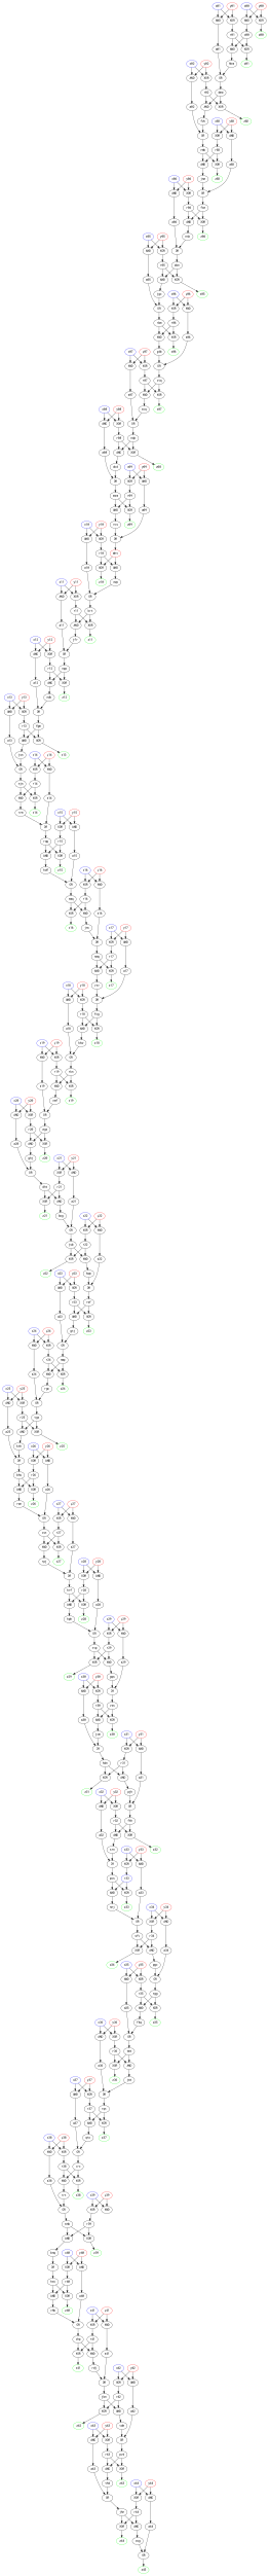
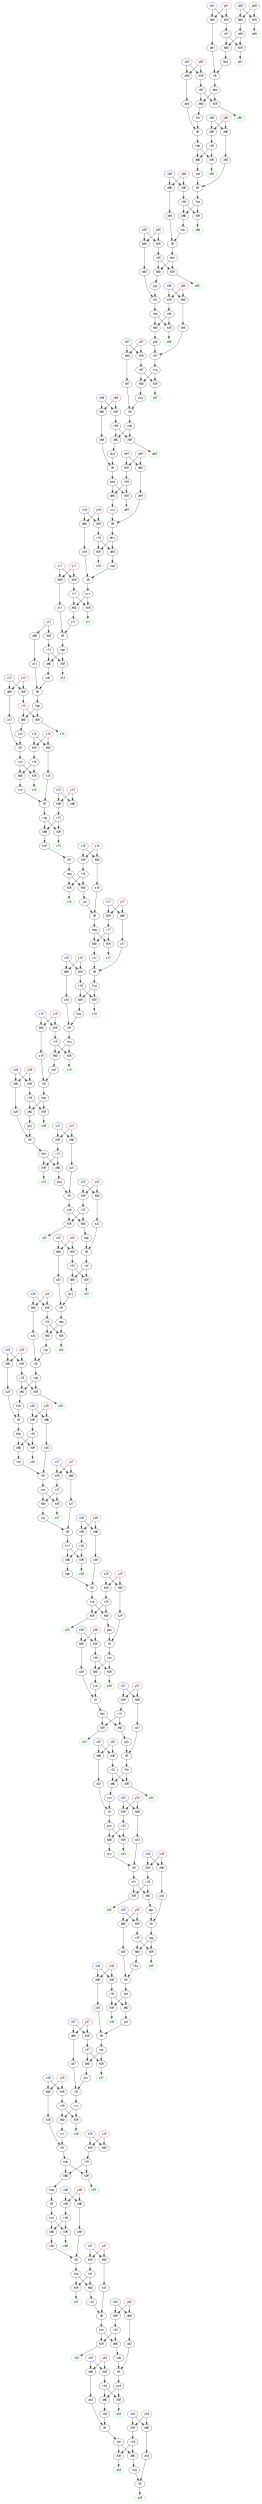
  strict digraph {
    fontname="Roboto Mono"
    node [fontname="Roboto Mono"]
    edge [fontname="Roboto Mono"]
    n1 [label=AND]
    n2 [label=a13]
    n3 [label=OR]
    x13 [color=blue]
    n5 [label=XOR]
-   n6 [label=r13]
+   n6 [label=r13 color=red]
    y13 [color=red]
    mjn
    n9 [label=XOR]
    n10 [label=r08]
    n11 [label=XOR]
    n12 [label=AND]
    x08 [color=blue]
    n14 [label=AND]
    n15 [label=a08]
    y08 [color=red]
    z08 [color=green]
    dcd
    n19 [label=XOR]
    n20 [label=r01]
    n21 [label=XOR]
    n22 [label=AND]
    x01 [color=blue]
    n24 [label=AND]
    n25 [label=a01]
    y01 [color=red]
    z01 [color=green]
    hkm
    n29 [label=AND]
    rwn
    n31 [label=OR]
    bhs
    n33 [label=XOR]
    z26 [color=green]
    n35 [label=r26]
    pst
    n37 [label=XOR]
    n38 [label=r23]
    n39 [label=AND]
    n40 [label=XOR]
    x23 [color=blue]
    n42 [label=AND]
    n43 [label=a23]
    y23 [color=red]
    gtj
    z23 [color=green]
    n47 [label=AND]
    hph
    n49 [label=OR]
    hrf
    n51 [label=XOR]
    z28 [color=green]
    n53 [label=r28]
    ttp
    n55 [label=XOR]
    z29 [color=green]
    n57 [label=r29]
    n58 [label=AND]
    gqs
    n60 [label=AND]
    n61 [label=a02]
    n62 [label=OR]
    x02 [color=blue]
    n64 [label=XOR]
    n65 [label=r02]
    y02 [color=red]
    rmb
    n68 [label=AND]
    n69 [label=a30]
    n70 [label=OR]
    x30 [color=blue]
    n72 [label=XOR]
    n73 [label=r30]
    y30 [color=red]
    hdn
    n76 [label=OR]
    jhn
    n78 [label=XOR]
    n79 [label=AND]
    n80 [label=a43]
    thd
    z44 [color=green]
    csg
    n84 [label=XOR]
    z19 [color=green]
    n86 [label=r19]
    n87 [label=AND]
    vmf
    rkn
    n90 [label=OR]
    php
    n92 [label=XOR]
    n93 [label=AND]
    vhb
    n95 [label=a40]
    z41 [color=green]
    rdj
    n98 [label=AND]
    n99 [label=XOR]
    fvk
    jnw
    z03 [color=green]
    n103 [label=AND]
    nrm
    n105 [label=OR]
    n106 [label=r14]
    n107 [label=XOR]
    z14 [color=green]
    rqq
    n110 [label=AND]
    hdf
    n112 [label=OR]
    n113 [label=r15]
    n114 [label=XOR]
    z15 [color=green]
    mmq
    n117 [label=XOR]
    z43 [color=green]
    n119 [label=r43]
    n120 [label=AND]
    pvd
    n122 [label=XOR]
    z21 [color=green]
    dht
    n125 [label=AND]
    bcg
    n127 [label=r21]
    n128 [label=OR]
    z45 [color=green]
    n130 [label=a44]
    n131 [label=XOR]
    z42 [color=green]
    jbn
    n134 [label=AND]
    vdm
    n136 [label=r42]
    n137 [label=XOR]
    z22 [color=green]
    jsb
    n140 [label=AND]
    kwp
    n142 [label=r22]
    n143 [label=OR]
    n144 [label=OR]
    vss
    n146 [label=XOR]
    n147 [label=AND]
    n148 [label=a29]
    z30 [color=green]
    jcm
    n151 [label=AND]
    n152 [label=a05]
    n153 [label=OR]
    x05 [color=blue]
    n155 [label=XOR]
    n156 [label=r05]
    y05 [color=red]
    nbm
    n159 [label=XOR]
    x29 [color=blue]
    n161 [label=AND]
    y29 [color=red]
    n163 [label=XOR]
    z37 [color=green]
    n165 [label=r37]
    n166 [label=AND]
    qtc
    rqt
    n169 [label=AND]
    n170 [label=a11]
    n171 [label=OR]
    x11 [color=blue]
    n173 [label=XOR]
    n174 [label=r11]
    y11 [color=red]
    npp
    n177 [label=XOR]
    z06 [color=green]
    n179 [label=AND]
    gdb
    n181 [label=r06]
    n182 [label=AND]
    nnj
    n184 [label=OR]
    pcs
    n186 [label=XOR]
    z33 [color=green]
    n188 [color=blue label=r33]
    sfv
    n190 [label=OR]
    n191 [label=XOR]
    n192 [label=AND]
    n193 [label=a33]
    z34 [color=green]
    pgc
    n196 [label=XOR]
    n197 [label=r20]
    n198 [label=XOR]
    n199 [label=AND]
    x20 [color=blue]
    n201 [label=AND]
    n202 [label=a20]
    y20 [color=red]
    z20 [color=green]
    ghj
    n206 [label=AND]
    n207 [label=XOR]
    n208 [label=a26]
    rpj
    z27 [color=green]
    n211 [label=OR]
    hst
    n213 [label=AND]
    n214 [label=XOR]
    bnq
    z40 [color=green]
    n217 [label=XOR]
    n218 [label=r40]
    x40 [color=blue]
    n220 [label=AND]
    y40 [color=red]
    n222 [label=OR]
    n223 [label=OR]
    n224 [label=r27]
    n225 [label=OR]
    msm
    n227 [label=AND]
    n228 [label=XOR]
    rcs
    z09 [color=green]
    n231 [label=OR]
    nmp
    n233 [label=XOR]
    n234 [label=r12]
    n235 [label=XOR]
    n236 [label=AND]
-   x12 [color=blue]
    n238 [label=AND]
    n239 [label=a12]
    y12 [color=red]
    z12 [color=green]
    ndk
    n243 [label=XOR]
    n244 [label=r32]
    n245 [label=AND]
    n246 [label=XOR]
    x32 [color=blue]
    n248 [label=AND]
    n249 [label=a32]
    y32 [color=red]
    srn
    z32 [color=green]
    n253 [label=XOR]
    n254 [label=r38]
    n255 [label=XOR]
    n256 [label=AND]
    x38 [color=blue]
    n258 [label=AND]
    n259 [label=a38]
    y38 [color=red]
    z38 [color=green]
    nrt
    n263 [label=AND]
    n264 [label=a21]
    x21 [color=blue]
    n266 [label=XOR]
    y21 [color=red]
    n268 [label=OR]
    wbn
    n270 [label=AND]
    n271 [label=XOR]
    n272 [label=a04]
    nsk
    jgc
    z05 [color=green]
    n276 [label=OR]
    fgm
    n278 [label=XOR]
    x33 [color=blue]
    n280 [label=AND]
    y33 [color=red]
    n282 [label=AND]
    n283 [label=a41]
    n284 [label=OR]
    x41 [color=blue]
    n286 [label=XOR]
    n287 [label=r41]
    y41 [color=red]
    n289 [label=AND]
    jwt
    n291 [label=OR]
    n292 [label=r36]
    n293 [label=XOR]
    z36 [color=green]
    tmt
    wgs
    n297 [label=AND]
    n298 [label=a25]
    n299 [label=OR]
    x25 [color=blue]
    n301 [label=XOR]
    n302 [label=r25]
    y25 [color=red]
    n304 [label=a36]
    n305 [label=AND]
    n306 [label=XOR]
    jsn
    z13 [color=green]
    n309 [label=OR]
    dmw
    n311 [label=AND]
    n312 [label=a14]
    x14 [color=blue]
    n314 [label=XOR]
    y14 [color=red]
    n316 [label=c00]
    n317 [label=XOR]
    z10 [color=green]
    n319 [label=r10]
    n320 [label=AND]
    vwp
-   mht [color=red]
+   mht
    n323 [label=XOR]
    n324 [label=r24]
    n325 [label=AND]
    n326 [label=XOR]
    x24 [color=blue]
    n328 [label=AND]
    n329 [label=a24]
    y24 [color=red]
    rgc
    z24 [color=green]
    n333 [label=OR]
    nmq
    n335 [label=AND]
    n336 [label=XOR]
    n337 [label=a16]
    jnv
    vtv
    z17 [color=green]
    n341 [label=XOR]
    n342 [label=AND]
-   n343 [label=a15]
    z16 [color=green]
    n345 [label=XOR]
    n346 [label=r03]
    x03 [color=blue]
    n348 [label=AND]
    n349 [label=a03]
    y03 [color=red]
    n351 [label=XOR]
    z35 [color=green]
    n353 [label=r35]
    n354 [label=AND]
    fkq
    tgg
    rsf
    n358 [label=a27]
    n359 [label=OR]
    n360 [label=XOR]
    n361 [label=r07]
    n362 [label=AND]
    n363 [label=XOR]
    x07 [color=blue]
    n365 [label=AND]
    n366 [label=a07]
    y07 [color=red]
    stq
    z07 [color=green]
    n370 [label=AND]
    n371 [label=XOR]
    z02 [color=green]
    n373 [label=AND]
    n374 [label=a35]
    x35 [color=blue]
    n376 [label=XOR]
    y35 [color=red]
    n378 [label=XOR]
    n379 [label=r34]
    x34 [color=blue]
    n381 [label=AND]
    n382 [label=a34]
    y34 [color=red]
    n384 [label=OR]
    wnb
    n386 [label=AND]
    n387 [label=XOR]
    z39 [color=green]
    n389 [label=OR]
    n390 [label=XOR]
    n391 [label=AND]
    z11 [color=green]
    jfr
    n394 [label=AND]
    n395 [label=a06]
    n396 [label=OR]
    x06 [color=blue]
    n398 [label=XOR]
    y06 [color=red]
    btq
    krt
    n402 [label=OR]
    tgs
    n404 [label=r16]
    n405 [label=XOR]
    n406 [label=AND]
    z31 [color=green]
    pjh
    n409 [label=OR]
    n410 [label=r09]
    n411 [label=OR]
    n412 [label=AND]
    x44 [color=blue]
    n414 [label=XOR]
    n415 [label=r44]
    y44 [color=red]
    n417 [label=OR]
    fcw
    n419 [label=OR]
    n420 [label=OR]
    n421 [label=OR]
    n422 [label=XOR]
    n423 [label=r17]
    x17 [color=blue]
    n425 [label=AND]
    n426 [label=a17]
    y17 [color=red]
    n428 [label=XOR]
    n429 [label=r39]
    x39 [color=blue]
    n431 [label=AND]
    y39 [color=red]
    n433 [label=XOR]
    x28 [color=blue]
    n435 [label=AND]
    n436 [label=a28]
    y28 [color=red]
    n438 [label=OR]
    fcg
    n440 [label=AND]
    n441 [label=a19]
    x19 [color=blue]
    n443 [label=XOR]
    y19 [color=red]
    n445 [label=a10]
    n446 [label=OR]
    n447 [label=a18]
    kkw
    n449 [label=AND]
    n450 [label=XOR]
    z18 [color=green]
    n452 [label=r18]
    n453 [label=XOR]
    x09 [color=blue]
    n455 [label=AND]
    n456 [label=a09]
    y09 [color=red]
    n458 [label=AND]
    x18 [color=blue]
    n460 [label=XOR]
    y18 [color=red]
    n462 [label=AND]
    x15 [color=blue]
    n464 [label=XOR]
    y15 [color=red]
    nqk
    fth
    n468 [label=XOR]
    x26 [color=blue]
    n470 [label=AND]
    y26 [color=red]
    n472 [label=AND]
    n473 [label=XOR]
    kth
    z25 [color=green]
    n476 [label=XOR]
    n477 [color=green label=z00]
    x00 [color=blue]
    n479 [label=AND]
    y00 [color=red]
    n481 [label=OR]
    crc
    n483 [label=AND]
    n484 [label=XOR]
    z04 [color=green]
    n486 [label=r04]
    n487 [label=OR]
    n488 [label=a37]
    n489 [label=AND]
    n490 [label=a42]
    x42 [color=blue]
    n492 [label=XOR]
    y42 [color=red]
    n494 [label=OR]
    n495 [label=a31]
    n496 [label=XOR]
    x37 [color=blue]
    n498 [label=AND]
    y37 [color=red]
    n500 [label=AND]
    x16 [color=blue]
    n502 [label=XOR]
    y16 [color=red]
    n504 [label=AND]
    x43 [color=blue]
    n506 [label=XOR]
    y43 [color=red]
    n508 [label=AND]
    n509 [label=a22]
    x22 [color=blue]
    n511 [label=XOR]
    y22 [color=red]
    n513 [label=r31]
    n514 [label=AND]
    x04 [color=blue]
    n516 [label=XOR]
    y04 [color=red]
    n518 [label=XOR]
    x10 [color=blue]
    n520 [label=AND]
    y10 [color=red]
    n522 [label=AND]
    x36 [color=blue]
    n524 [label=XOR]
    y36 [color=red]
    n526 [label=XOR]
    x27 [color=blue]
    n528 [label=AND]
    y27 [color=red]
    n530 [label=AND]
    x31 [color=blue]
    n532 [label=XOR]
    y31 [color=red]
    n1 -> n2
    n2 -> n3
    n3 -> mjn
    x13 -> n1
    x13 -> n5
    n5 -> n6
    n6 -> n305
    n6 -> n306
    y13 -> n1
    y13 -> n5
    mjn -> n103
    mjn -> n107
    n9 -> n10
    n10 -> n11
    n10 -> n12
    n11 -> z08
    n12 -> dcd
    x08 -> n9
    x08 -> n14
    n14 -> n15
    n15 -> n225
    y08 -> n9
    y08 -> n14
    dcd -> n225
    n19 -> n20
    n20 -> n21
    n20 -> n22
    n21 -> z01
    n22 -> hkm
    x01 -> n19
    x01 -> n24
    n24 -> n25
    n25 -> n309
    y01 -> n19
    y01 -> n24
    hkm -> n309
    n29 -> rwn
    rwn -> n31
    n31 -> pst
    bhs -> n29
    bhs -> n33
    n33 -> z26
    n35 -> n29
    n35 -> n33
    pst -> n206
    pst -> n207
    n37 -> n38
    n38 -> n39
    n38 -> n40
    n39 -> gtj
    n40 -> z23
    x23 -> n37
    x23 -> n42
    n42 -> n43
    n43 -> n231
    y23 -> n37
    y23 -> n42
    gtj -> n231
    n47 -> hph
    hph -> n49
    n49 -> ttp
    hrf -> n47
    hrf -> n51
    n51 -> z28
    n53 -> n47
    n53 -> n51
    ttp -> n55
    ttp -> n58
    n55 -> z29
    n57 -> n55
    n57 -> n58
    n58 -> gqs
    gqs -> n144
    n60 -> n61
    n61 -> n62
    n62 -> rmb
    x02 -> n60
    x02 -> n64
    n64 -> n65
    n65 -> n370
    n65 -> n371
    y02 -> n60
    y02 -> n64
    rmb -> n98
    rmb -> n99
    n68 -> n69
    n69 -> n70
    n70 -> hdn
    x30 -> n68
    x30 -> n72
    n72 -> n73
    n73 -> n146
    n73 -> n147
    y30 -> n68
    y30 -> n72
    hdn -> n405
    hdn -> n406
    n76 -> jhn
    jhn -> n78
    jhn -> n79
    n78 -> z44
    n79 -> csg
    n80 -> n76
    thd -> n76
    csg -> n128
    n84 -> z19
    n86 -> n84
    n86 -> n87
    n87 -> vmf
    vmf -> n389
    rkn -> n84
    rkn -> n87
    n90 -> php
    php -> n92
    php -> n93
    n92 -> z41
    n93 -> rdj
    vhb -> n90
    n95 -> n90
    rdj -> n284
    n98 -> jnw
    n99 -> z03
    fvk -> n62
    jnw -> n417
    n103 -> nrm
    nrm -> n105
    n105 -> rqq
    n106 -> n103
    n106 -> n107
    n107 -> z14
    rqq -> n110
    rqq -> n114
    n110 -> hdf
    hdf -> n112
    n112 -> mmq
    n113 -> n110
    n113 -> n114
    n114 -> z15
    mmq -> n341
    mmq -> n342
    n117 -> z43
    n119 -> n117
    n119 -> n120
    n120 -> thd
    pvd -> n117
    pvd -> n120
    n122 -> z21
    dht -> n122
    dht -> n125
    n125 -> bcg
    bcg -> n143
    n127 -> n122
    n127 -> n125
    n128 -> z45
    n130 -> n128
    n131 -> z42
    jbn -> n131
    jbn -> n134
    n134 -> vdm
    vdm -> n190
    n136 -> n131
    n136 -> n134
    n137 -> z22
    jsb -> n137
    jsb -> n140
    n140 -> kwp
    kwp -> n411
    n142 -> n137
    n142 -> n140
    n143 -> jsb
    n144 -> vss
    vss -> n146
    vss -> n147
    n146 -> z30
    n147 -> jcm
    n148 -> n144
    jcm -> n70
    n151 -> n152
    n152 -> n153
    n153 -> nbm
    x05 -> n151
    x05 -> n155
    n155 -> n156
    n156 -> n270
    n156 -> n271
    y05 -> n151
    y05 -> n155
    nbm -> n177
    nbm -> n179
    n159 -> n57
    x29 -> n159
    x29 -> n161
    n161 -> n148
    y29 -> n159
    y29 -> n161
    n163 -> z37
    n165 -> n163
    n165 -> n166
    n166 -> qtc
    qtc -> n487
    rqt -> n163
    rqt -> n166
    n169 -> n170
    n170 -> n171
    n171 -> npp
    x11 -> n169
    x11 -> n173
    n173 -> n174
    n174 -> n390
    n174 -> n391
    y11 -> n169
    y11 -> n173
    npp -> n235
    npp -> n236
    n177 -> z06
    n179 -> gdb
    gdb -> n396
    n181 -> n177
    n181 -> n179
    n182 -> nnj
    nnj -> n184
    n184 -> sfv
    pcs -> n182
    pcs -> n186
    n186 -> z33
    n188 -> n182
    n188 -> n186
    sfv -> n191
    sfv -> n192
    n190 -> pvd
    n191 -> z34
    n192 -> pgc
    n193 -> n184
    pgc -> n419
    n196 -> n197
    n197 -> n198
    n197 -> n199
    n198 -> z20
    n199 -> ghj
    x20 -> n196
    x20 -> n201
    n201 -> n202
    n202 -> n222
    y20 -> n196
    y20 -> n201
    ghj -> n222
    n206 -> rpj
    n207 -> z27
    n208 -> n31
    rpj -> n223
    n211 -> hst
    hst -> n213
    hst -> n214
    n213 -> vhb
    n214 -> z40
    bnq -> n211
    n217 -> n218
    n218 -> n213
    n218 -> n214
    x40 -> n217
    x40 -> n220
    n220 -> n95
    y40 -> n217
    y40 -> n220
    n222 -> dht
    n223 -> hrf
    n224 -> n206
    n224 -> n207
    n225 -> msm
    msm -> n227
    msm -> n228
    n227 -> rcs
    n228 -> z09
    rcs -> n409
    n231 -> nmp
    nmp -> n325
    nmp -> n326
    n233 -> n234
    n234 -> n235
    n234 -> n236
    n235 -> z12
    n236 -> ndk
-   x12 -> n233
-   x12 -> n238
    n238 -> n239
    n239 -> n276
    y12 -> n233
    y12 -> n238
    ndk -> n276
    n243 -> n244
    n244 -> n245
    n244 -> n246
    n245 -> srn
    n246 -> z32
    x32 -> n243
    x32 -> n248
    n248 -> n249
    n249 -> n420
    y32 -> n243
    y32 -> n248
    srn -> n420
    n253 -> n254
    n254 -> n255
    n254 -> n256
    n255 -> z38
    n256 -> nrt
    x38 -> n253
    x38 -> n258
    n258 -> n259
    n259 -> n384
    y38 -> n253
    y38 -> n258
    nrt -> n384
    n263 -> n264
    n264 -> n143
    x21 -> n263
    x21 -> n266
    n266 -> n127
    y21 -> n263
    y21 -> n266
    n268 -> wbn
    wbn -> n270
    wbn -> n271
    n270 -> jgc
    n271 -> z05
    n272 -> n268
    nsk -> n268
    jgc -> n153
    n276 -> fgm
    fgm -> n305
    fgm -> n306
    n278 -> n188
    x33 -> n278
    x33 -> n280
    n280 -> n193
    y33 -> n278
    y33 -> n280
    n282 -> n283
    n283 -> n284
    n284 -> jbn
    x41 -> n282
    x41 -> n286
    n286 -> n287
    n287 -> n92
    n287 -> n93
    y41 -> n282
    y41 -> n286
    n289 -> jwt
    jwt -> n291
    n291 -> rqt
    n292 -> n289
    n292 -> n293
    n293 -> z36
    tmt -> n289
    tmt -> n293
    wgs -> n198
    wgs -> n199
    n297 -> n298
    n298 -> n299
    n299 -> bhs
    x25 -> n297
    x25 -> n301
    n301 -> n302
    n302 -> n472
    n302 -> n473
    y25 -> n297
    y25 -> n301
    n304 -> n291
    n305 -> jsn
    n306 -> z13
    jsn -> n3
    n309 -> dmw
    dmw -> n370
    dmw -> n371
    n311 -> n312
    n312 -> n105
    x14 -> n311
    x14 -> n314
    n314 -> n106
    y14 -> n311
    y14 -> n314
    n316 -> n21
    n316 -> n22
    n317 -> z10
    n319 -> n317
    n319 -> n320
    n320 -> vwp
    vwp -> n421
    mht -> n317
    mht -> n320
    n323 -> n324
    n324 -> n325
    n324 -> n326
    n325 -> rgc
    n326 -> z24
    x24 -> n323
    x24 -> n328
    n328 -> n329
    n329 -> n402
    y24 -> n323
    y24 -> n328
    rgc -> n402
    n333 -> nmq
    nmq -> n335
    nmq -> n336
    n335 -> vtv
    n336 -> z17
    n337 -> n333
    jnv -> n333
    vtv -> n438
    n341 -> z16
    n342 -> jnv
-   n343 -> n112
    n345 -> n346
    n346 -> n98
    n346 -> n99
    x03 -> n345
    x03 -> n348
    n348 -> n349
    n349 -> n417
    y03 -> n345
    y03 -> n348
    n351 -> z35
    n353 -> n351
    n353 -> n354
    n354 -> fkq
    fkq -> n359
    tgg -> n351
    tgg -> n354
    rsf -> n39
    rsf -> n40
    n358 -> n223
    n359 -> tmt
    n360 -> n361
    n361 -> n362
    n361 -> n363
    n362 -> stq
    n363 -> z07
    x07 -> n360
    x07 -> n365
    n365 -> n366
    n366 -> n481
    y07 -> n360
    y07 -> n365
    stq -> n481
    n370 -> fvk
    n371 -> z02
    n373 -> n374
    n374 -> n359
    x35 -> n373
    x35 -> n376
    n376 -> n353
    y35 -> n373
    y35 -> n376
    n378 -> n379
    n379 -> n191
    n379 -> n192
    x34 -> n378
    x34 -> n381
    n381 -> n382
    n382 -> n419
    y34 -> n378
    y34 -> n381
    n384 -> wnb
    wnb -> n386
    wnb -> n387
    n386 -> bnq
    n387 -> z39
    n389 -> wgs
    n390 -> z11
    n391 -> jfr
    jfr -> n171
    n394 -> n395
    n395 -> n396
    n396 -> btq
    x06 -> n394
    x06 -> n398
    n398 -> n181
    y06 -> n394
    y06 -> n398
    btq -> n362
    btq -> n363
    krt -> n390
    krt -> n391
    n402 -> tgs
    tgs -> n472
    tgs -> n473
    n404 -> n341
    n404 -> n342
    n405 -> z31
    n406 -> pjh
    pjh -> n494
    n409 -> mht
    n410 -> n227
    n410 -> n228
    n411 -> rsf
    n412 -> n130
    x44 -> n412
    x44 -> n414
    n414 -> n415
    n415 -> n78
    n415 -> n79
    y44 -> n412
    y44 -> n414
    n417 -> fcw
    fcw -> n483
    fcw -> n484
    n419 -> tgg
    n420 -> pcs
    n421 -> krt
    n422 -> n423
    n423 -> n335
    n423 -> n336
    x17 -> n422
    x17 -> n425
    n425 -> n426
    n426 -> n438
    y17 -> n422
    y17 -> n425
    n428 -> n429
    n429 -> n386
    n429 -> n387
    x39 -> n428
    x39 -> n431
    y39 -> n428
    y39 -> n431
    n433 -> n53
    x28 -> n433
    x28 -> n435
    n435 -> n436
    n436 -> n49
    y28 -> n433
    y28 -> n435
    n438 -> fcg
    fcg -> n449
    fcg -> n450
    n440 -> n441
    n441 -> n389
    x19 -> n440
    x19 -> n443
    n443 -> n86
    y19 -> n440
    y19 -> n443
    n445 -> n421
    n446 -> rkn
    n447 -> n446
    kkw -> n446
    n449 -> kkw
    n450 -> z18
    n452 -> n449
    n452 -> n450
    n453 -> n410
    x09 -> n453
    x09 -> n455
    n455 -> n456
    n456 -> n409
    y09 -> n453
    y09 -> n455
    n458 -> n447
    x18 -> n458
    x18 -> n460
    n460 -> n452
    y18 -> n458
    y18 -> n460
-   n462 -> n343
    x15 -> n462
    x15 -> n464
    n464 -> n113
    y15 -> n462
    y15 -> n464
    nqk -> n11
    nqk -> n12
    fth -> n245
    fth -> n246
    n468 -> n35
    x26 -> n468
    x26 -> n470
    n470 -> n208
    y26 -> n468
    y26 -> n470
    n472 -> kth
    n473 -> z25
    kth -> n299
    n476 -> n477
    x00 -> n476
    x00 -> n479
    n479 -> n316
    y00 -> n476
    y00 -> n479
    n481 -> nqk
    crc -> n255
    crc -> n256
    n483 -> nsk
    n484 -> z04
    n486 -> n483
    n486 -> n484
    n487 -> crc
    n488 -> n487
    n489 -> n490
    n490 -> n190
    x42 -> n489
    x42 -> n492
    n492 -> n136
    y42 -> n489
    y42 -> n492
    n494 -> fth
    n495 -> n494
    n496 -> n165
    x37 -> n496
    x37 -> n498
    n498 -> n488
    y37 -> n496
    y37 -> n498
    n500 -> n337
    x16 -> n500
    x16 -> n502
    n502 -> n404
    y16 -> n500
    y16 -> n502
    n504 -> n80
    x43 -> n504
    x43 -> n506
    n506 -> n119
    y43 -> n504
    y43 -> n506
    n508 -> n509
    n509 -> n411
    x22 -> n508
    x22 -> n511
    n511 -> n142
    y22 -> n508
    y22 -> n511
    n513 -> n405
    n513 -> n406
    n514 -> n272
    x04 -> n514
    x04 -> n516
    n516 -> n486
    y04 -> n514
    y04 -> n516
    n518 -> n319
    x10 -> n518
    x10 -> n520
    n520 -> n445
    y10 -> n518
    y10 -> n520
    n522 -> n304
    x36 -> n522
    x36 -> n524
    n524 -> n292
    y36 -> n522
    y36 -> n524
    n526 -> n224
    x27 -> n526
    x27 -> n528
    n528 -> n358
    y27 -> n526
    y27 -> n528
    n530 -> n495
    x31 -> n530
    x31 -> n532
    n532 -> n513
    y31 -> n530
    y31 -> n532
  }
